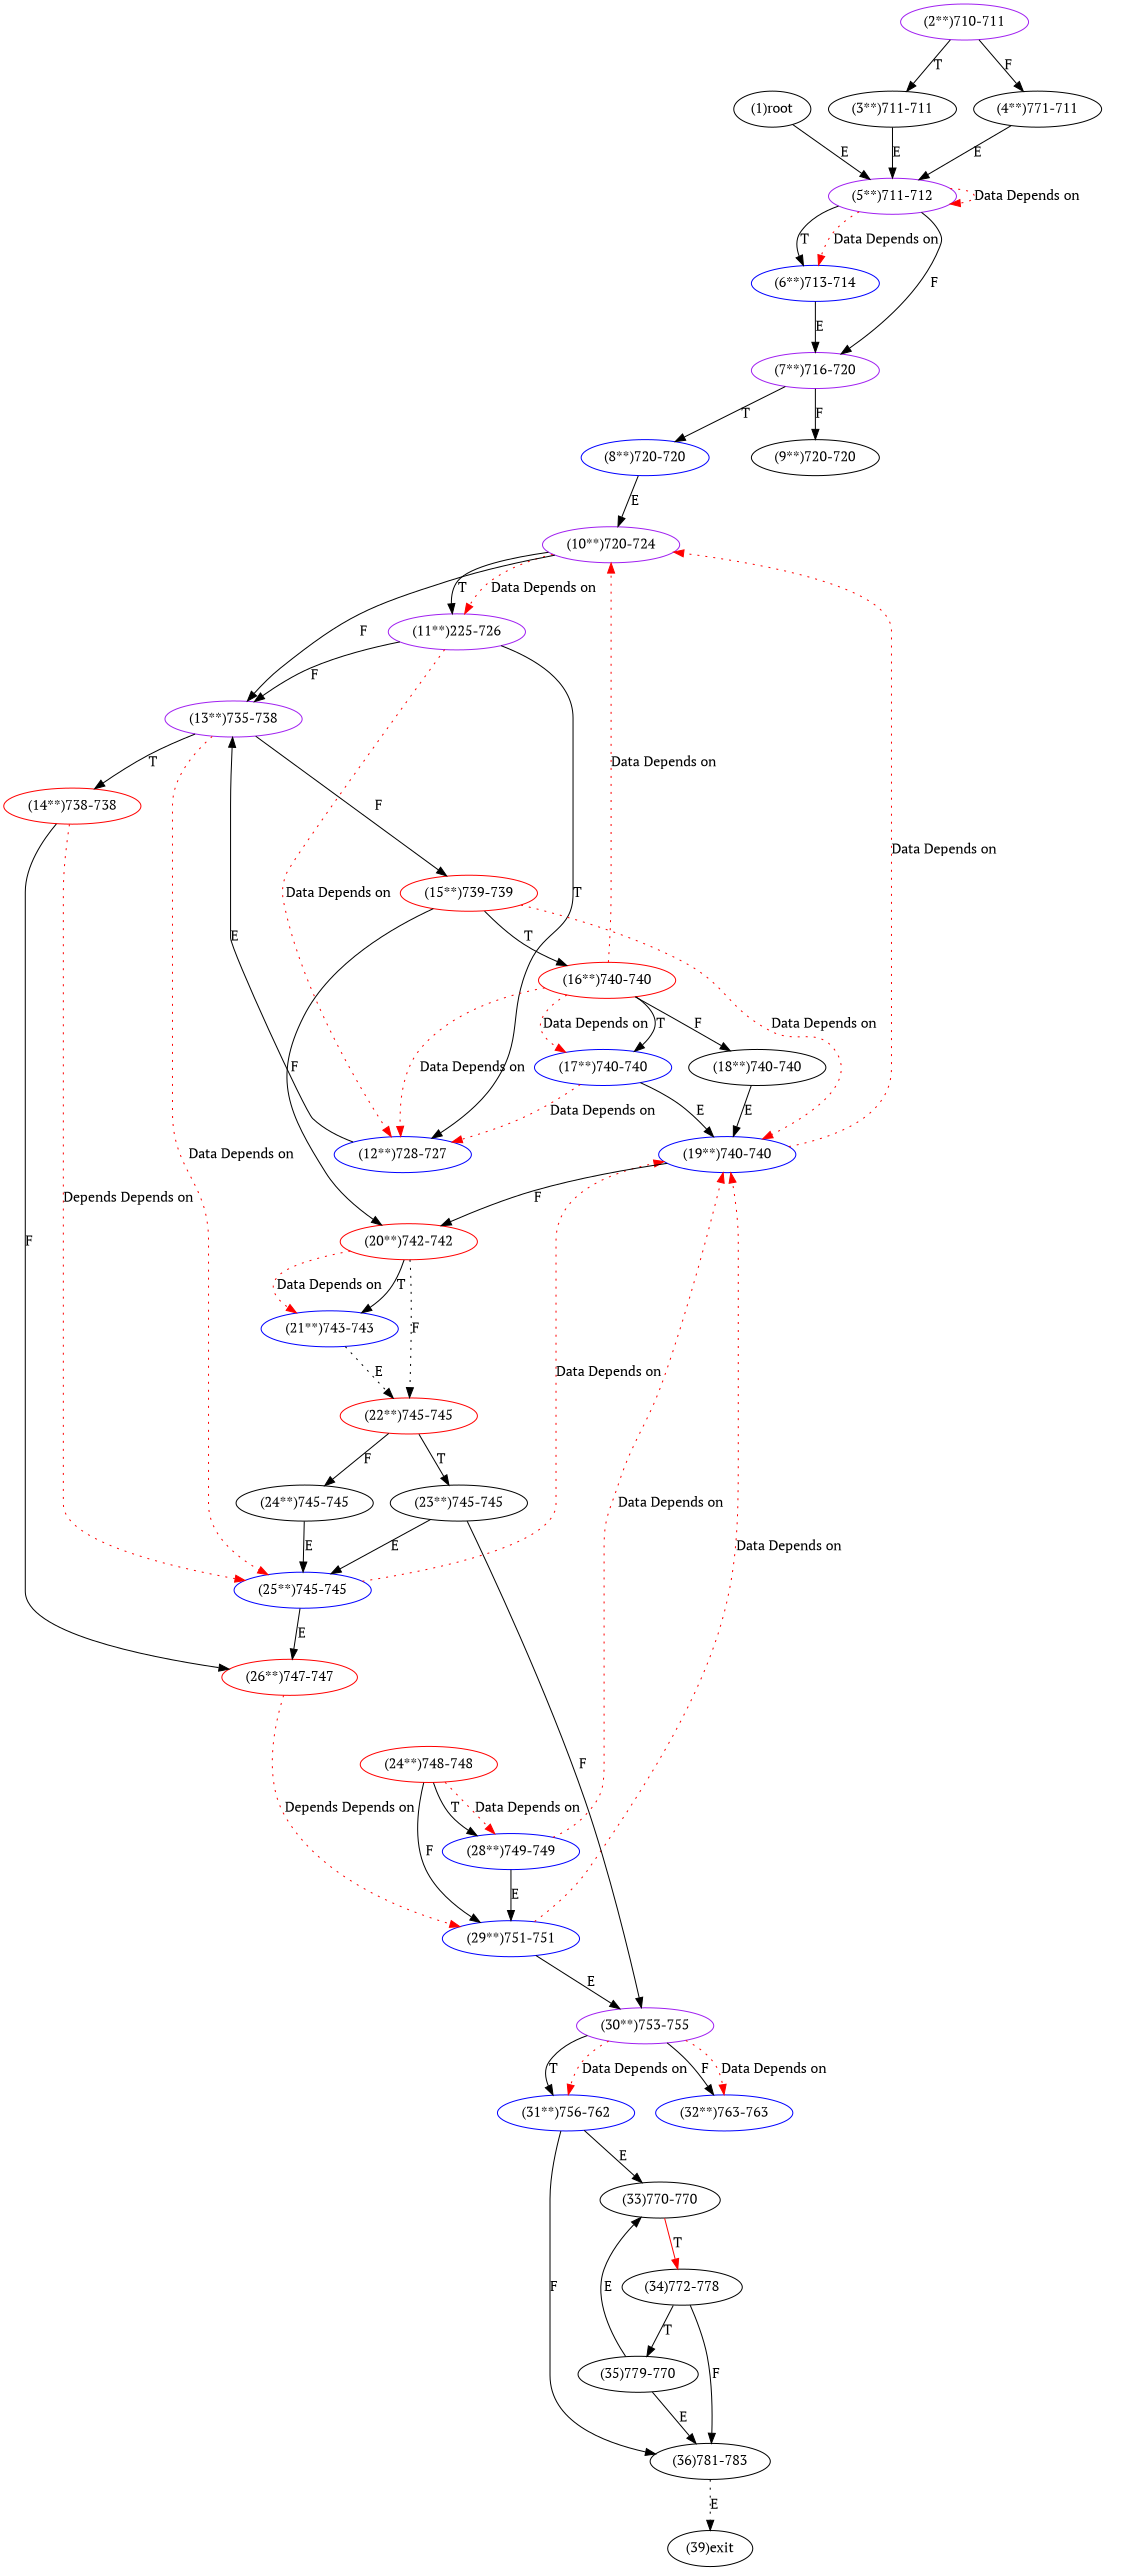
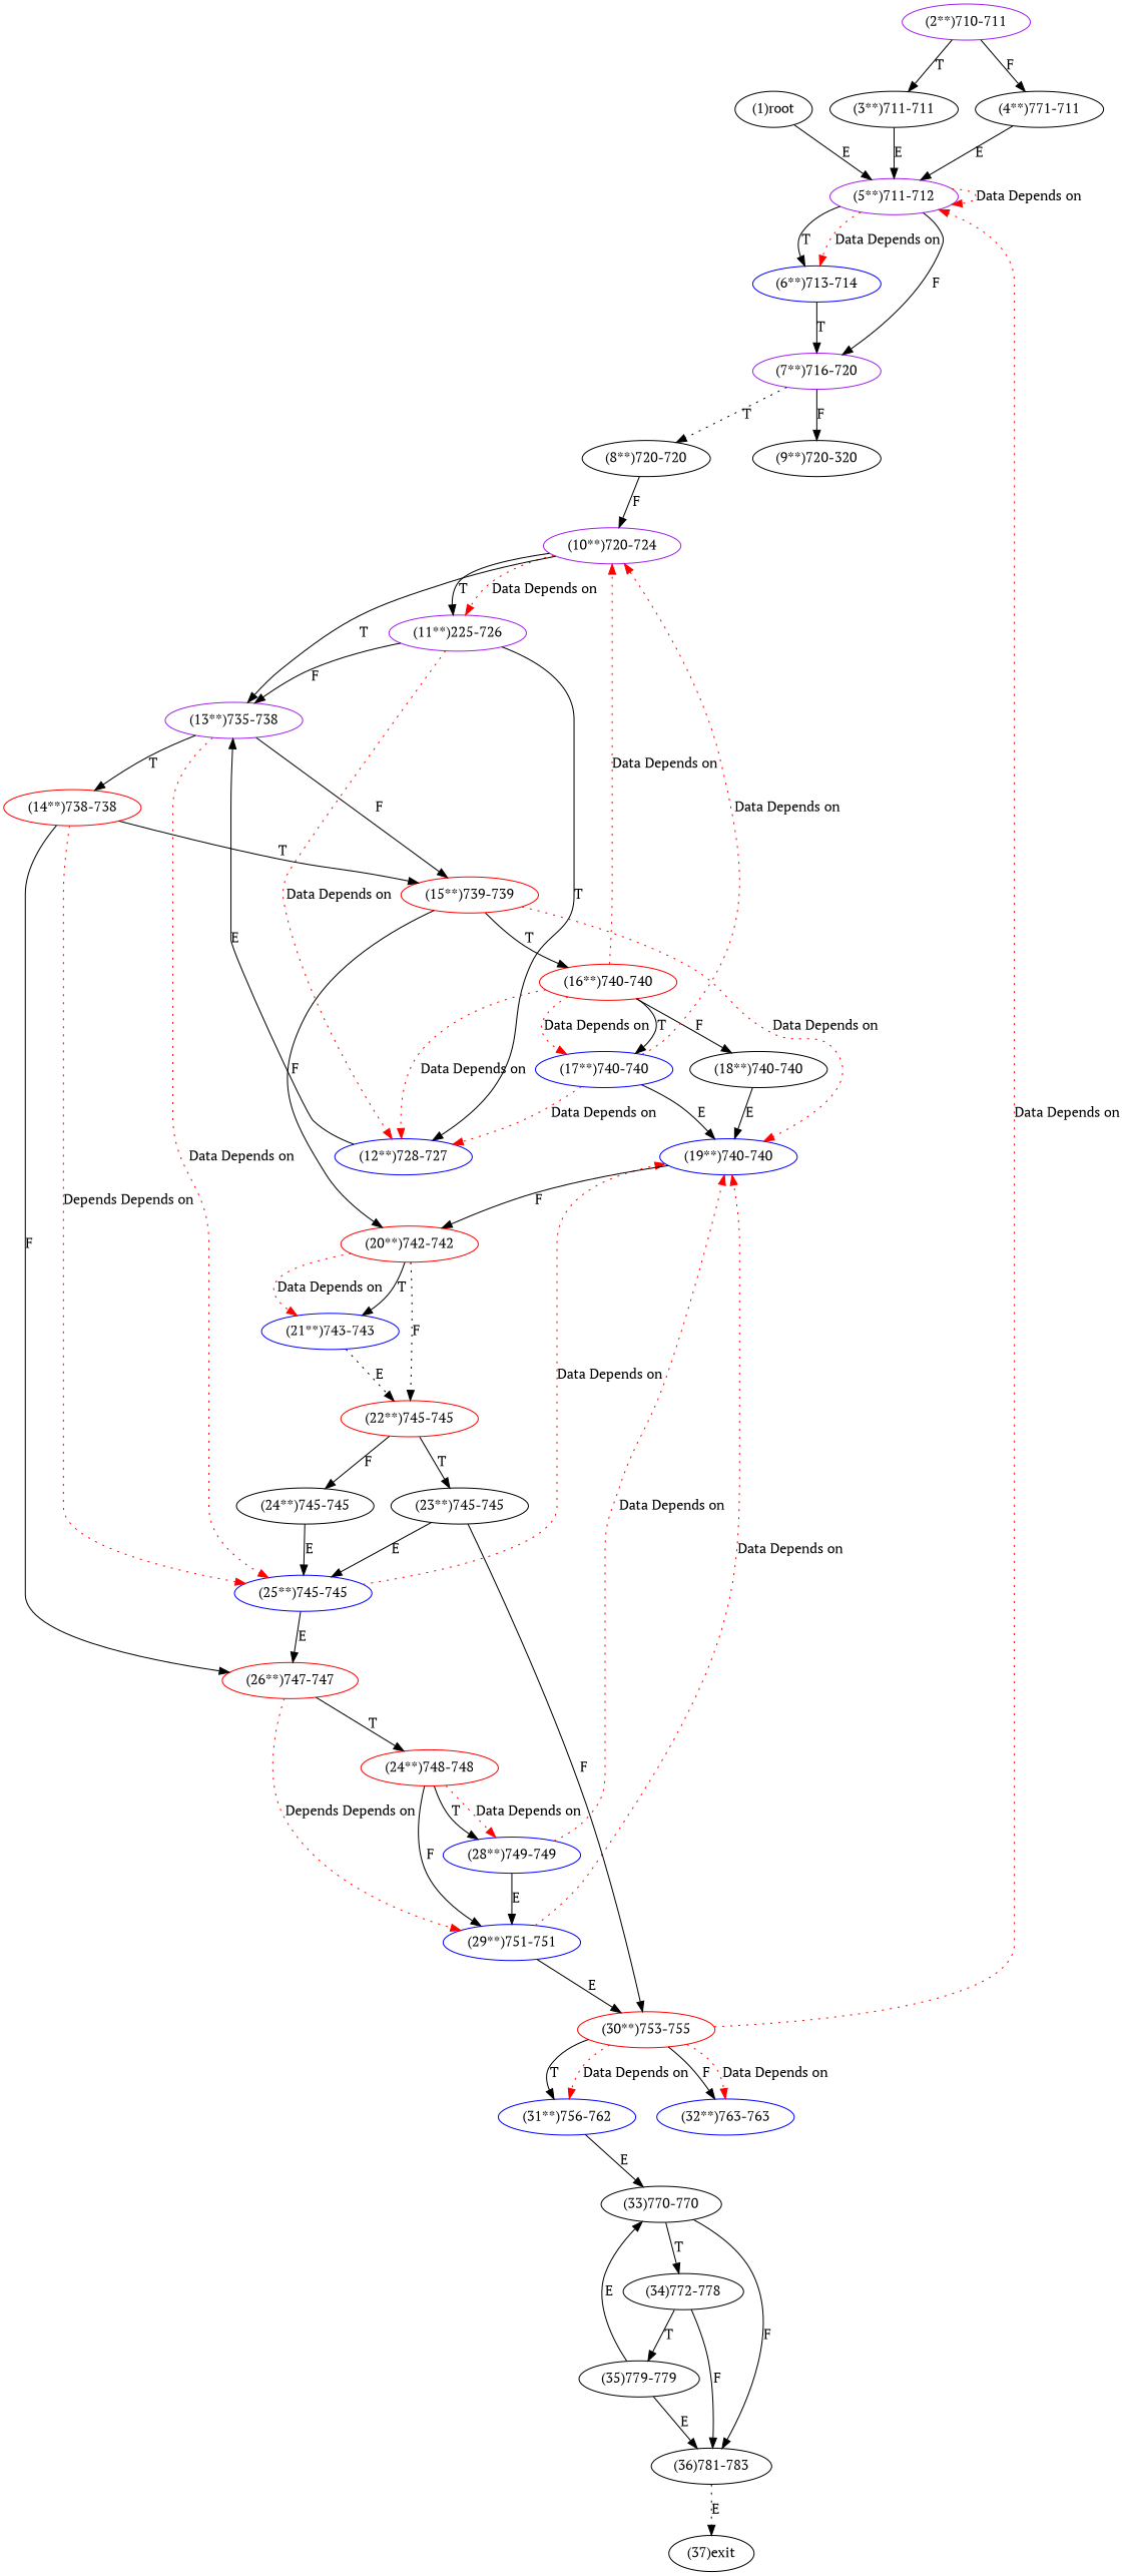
  digraph {
    fontname="PT Serif"
    node [fontname="PT Serif"]
    edge [fontname="PT Serif"]
    n1 [label="(1)root"]
    n2 [color=purple label="(5**)711-712"]
    n3 [color=purple label="(2**)710-711"]
    n4 [label="(3**)711-711"]
    n5 [label="(4**)771-711"]
    n6 [color=blue label="(6**)713-714"]
    n7 [color=purple label="(7**)716-720"]
-   n8 [label="(8**)720-720" color=blue]
-   n9 [label="(9**)720-720"]
+   n8 [label="(8**)720-720"]
+   n9 [label="(9**)720-320"]
    n10 [color=purple label="(10**)720-724"]
    n11 [color=purple label="(11**)225-726"]
    n12 [color=purple label="(13**)735-738"]
    n13 [color=blue label="(12**)728-727"]
    n14 [color=red label="(14**)738-738"]
    n15 [color=red label="(15**)739-739"]
    n16 [color=blue label="(25**)745-745"]
    n17 [color=red label="(26**)747-747"]
    n18 [color=red label="(16**)740-740"]
    n19 [color=blue label="(19**)740-740"]
    n20 [color=red label="(20**)742-742"]
    n21 [color=red label="(24**)748-748"]
    n22 [color=blue label="(29**)751-751"]
    n23 [color=blue label="(17**)740-740"]
    n24 [label="(18**)740-740"]
    n25 [color=blue label="(21**)743-743"]
    n26 [color=red label="(22**)745-745"]
    n27 [label="(23**)745-745"]
    n28 [label="(24**)745-745"]
-   n29 [color=purple label="(30**)753-755"]
+   n29 [color=red label="(30**)753-755"]
    n30 [color=blue label="(28**)749-749"]
    n31 [color=blue label="(31**)756-762"]
    n32 [color=blue label="(32**)763-763"]
    n33 [label="(33)770-770"]
    n34 [label="(34)772-778"]
    n35 [label="(36)781-783"]
-   n36 [label="(35)779-770"]
-   n37 [label="(39)exit"]
+   n36 [label="(35)779-779"]
+   n37 [label="(37)exit"]
    n1 -> n2 [label=E]
    n2 -> n2 [color=red label="Data Depends on" style=dotted]
    n2 -> n6 [label=T]
    n2 -> n6 [color=red label="Data Depends on" style=dotted]
    n2 -> n7 [label=F]
    n3 -> n4 [label=T]
    n3 -> n5 [label=F]
    n4 -> n2 [label=E]
    n5 -> n2 [label=E]
-   n6 -> n7 [label=E]
-   n7 -> n8 [label=T]
+   n6 -> n7 [label=T]
+   n7 -> n8 [label=T style=dotted]
    n7 -> n9 [label=F]
-   n8 -> n10 [label=E]
+   n8 -> n10 [label=F]
    n10 -> n11 [label=T]
    n10 -> n11 [color=red label="Data Depends on" style=dotted]
-   n10 -> n12 [label=F]
+   n10 -> n12 [label=T]
    n11 -> n12 [label=F]
    n11 -> n13 [label=T]
    n11 -> n13 [color=red label="Data Depends on" style=dotted]
    n12 -> n14 [label=T]
    n12 -> n15 [label=F]
    n12 -> n16 [color=red label="Data Depends on" style=dotted]
    n13 -> n12 [label=E]
+   n14 -> n15 [label=T]
    n14 -> n16 [color=red label="Depends Depends on" style=dotted]
    n14 -> n17 [label=F]
    n15 -> n18 [label=T]
    n15 -> n19 [color=red label="Data Depends on" style=dotted]
    n15 -> n20 [label=F]
    n16 -> n17 [label=E]
    n16 -> n19 [color=red label="Data Depends on" style=dotted]
+   n17 -> n21 [label=T]
    n17 -> n22 [color=red label="Depends Depends on" style=dotted]
    n18 -> n10 [color=red label="Data Depends on" style=dotted]
    n18 -> n13 [color=red label="Data Depends on" style=dotted]
    n18 -> n23 [label=T]
    n18 -> n23 [color=red label="Data Depends on" style=dotted]
    n18 -> n24 [label=F]
    n19 -> n20 [label=F]
    n20 -> n25 [label=T]
    n20 -> n25 [color=red label="Data Depends on" style=dotted]
    n20 -> n26 [label=F style=dotted]
    n21 -> n22 [label=F]
    n21 -> n30 [label=T]
    n21 -> n30 [color=red label="Data Depends on" style=dotted]
    n22 -> n19 [color=red label="Data Depends on" style=dotted]
    n22 -> n29 [label=E]
-   n19 -> n10 [color=red label="Data Depends on" style=dotted]
+   n23 -> n10 [color=red label="Data Depends on" style=dotted]
    n23 -> n13 [color=red label="Data Depends on" style=dotted]
    n23 -> n19 [label=E]
    n24 -> n19 [label=E]
    n25 -> n26 [label=E style=dotted]
    n26 -> n27 [label=T]
    n26 -> n28 [label=F]
    n27 -> n16 [label=E]
    n27 -> n29 [label=F]
    n28 -> n16 [label=E]
+   n29 -> n2 [color=red label="Data Depends on" style=dotted]
    n29 -> n31 [label=T]
    n29 -> n31 [color=red label="Data Depends on" style=dotted]
    n29 -> n32 [label=F]
    n29 -> n32 [color=red label="Data Depends on" style=dotted]
    n30 -> n19 [color=red label="Data Depends on" style=dotted]
    n30 -> n22 [label=E]
    n31 -> n33 [label=E]
-   n33 -> n34 [label=T color=red]
-   n31 -> n35 [label=F]
+   n33 -> n34 [label=T]
+   n33 -> n35 [label=F]
    n34 -> n35 [label=F]
    n34 -> n36 [label=T]
    n35 -> n37 [label=E style=dotted]
    n36 -> n33 [label=E]
    n36 -> n35 [label=E]
  }
